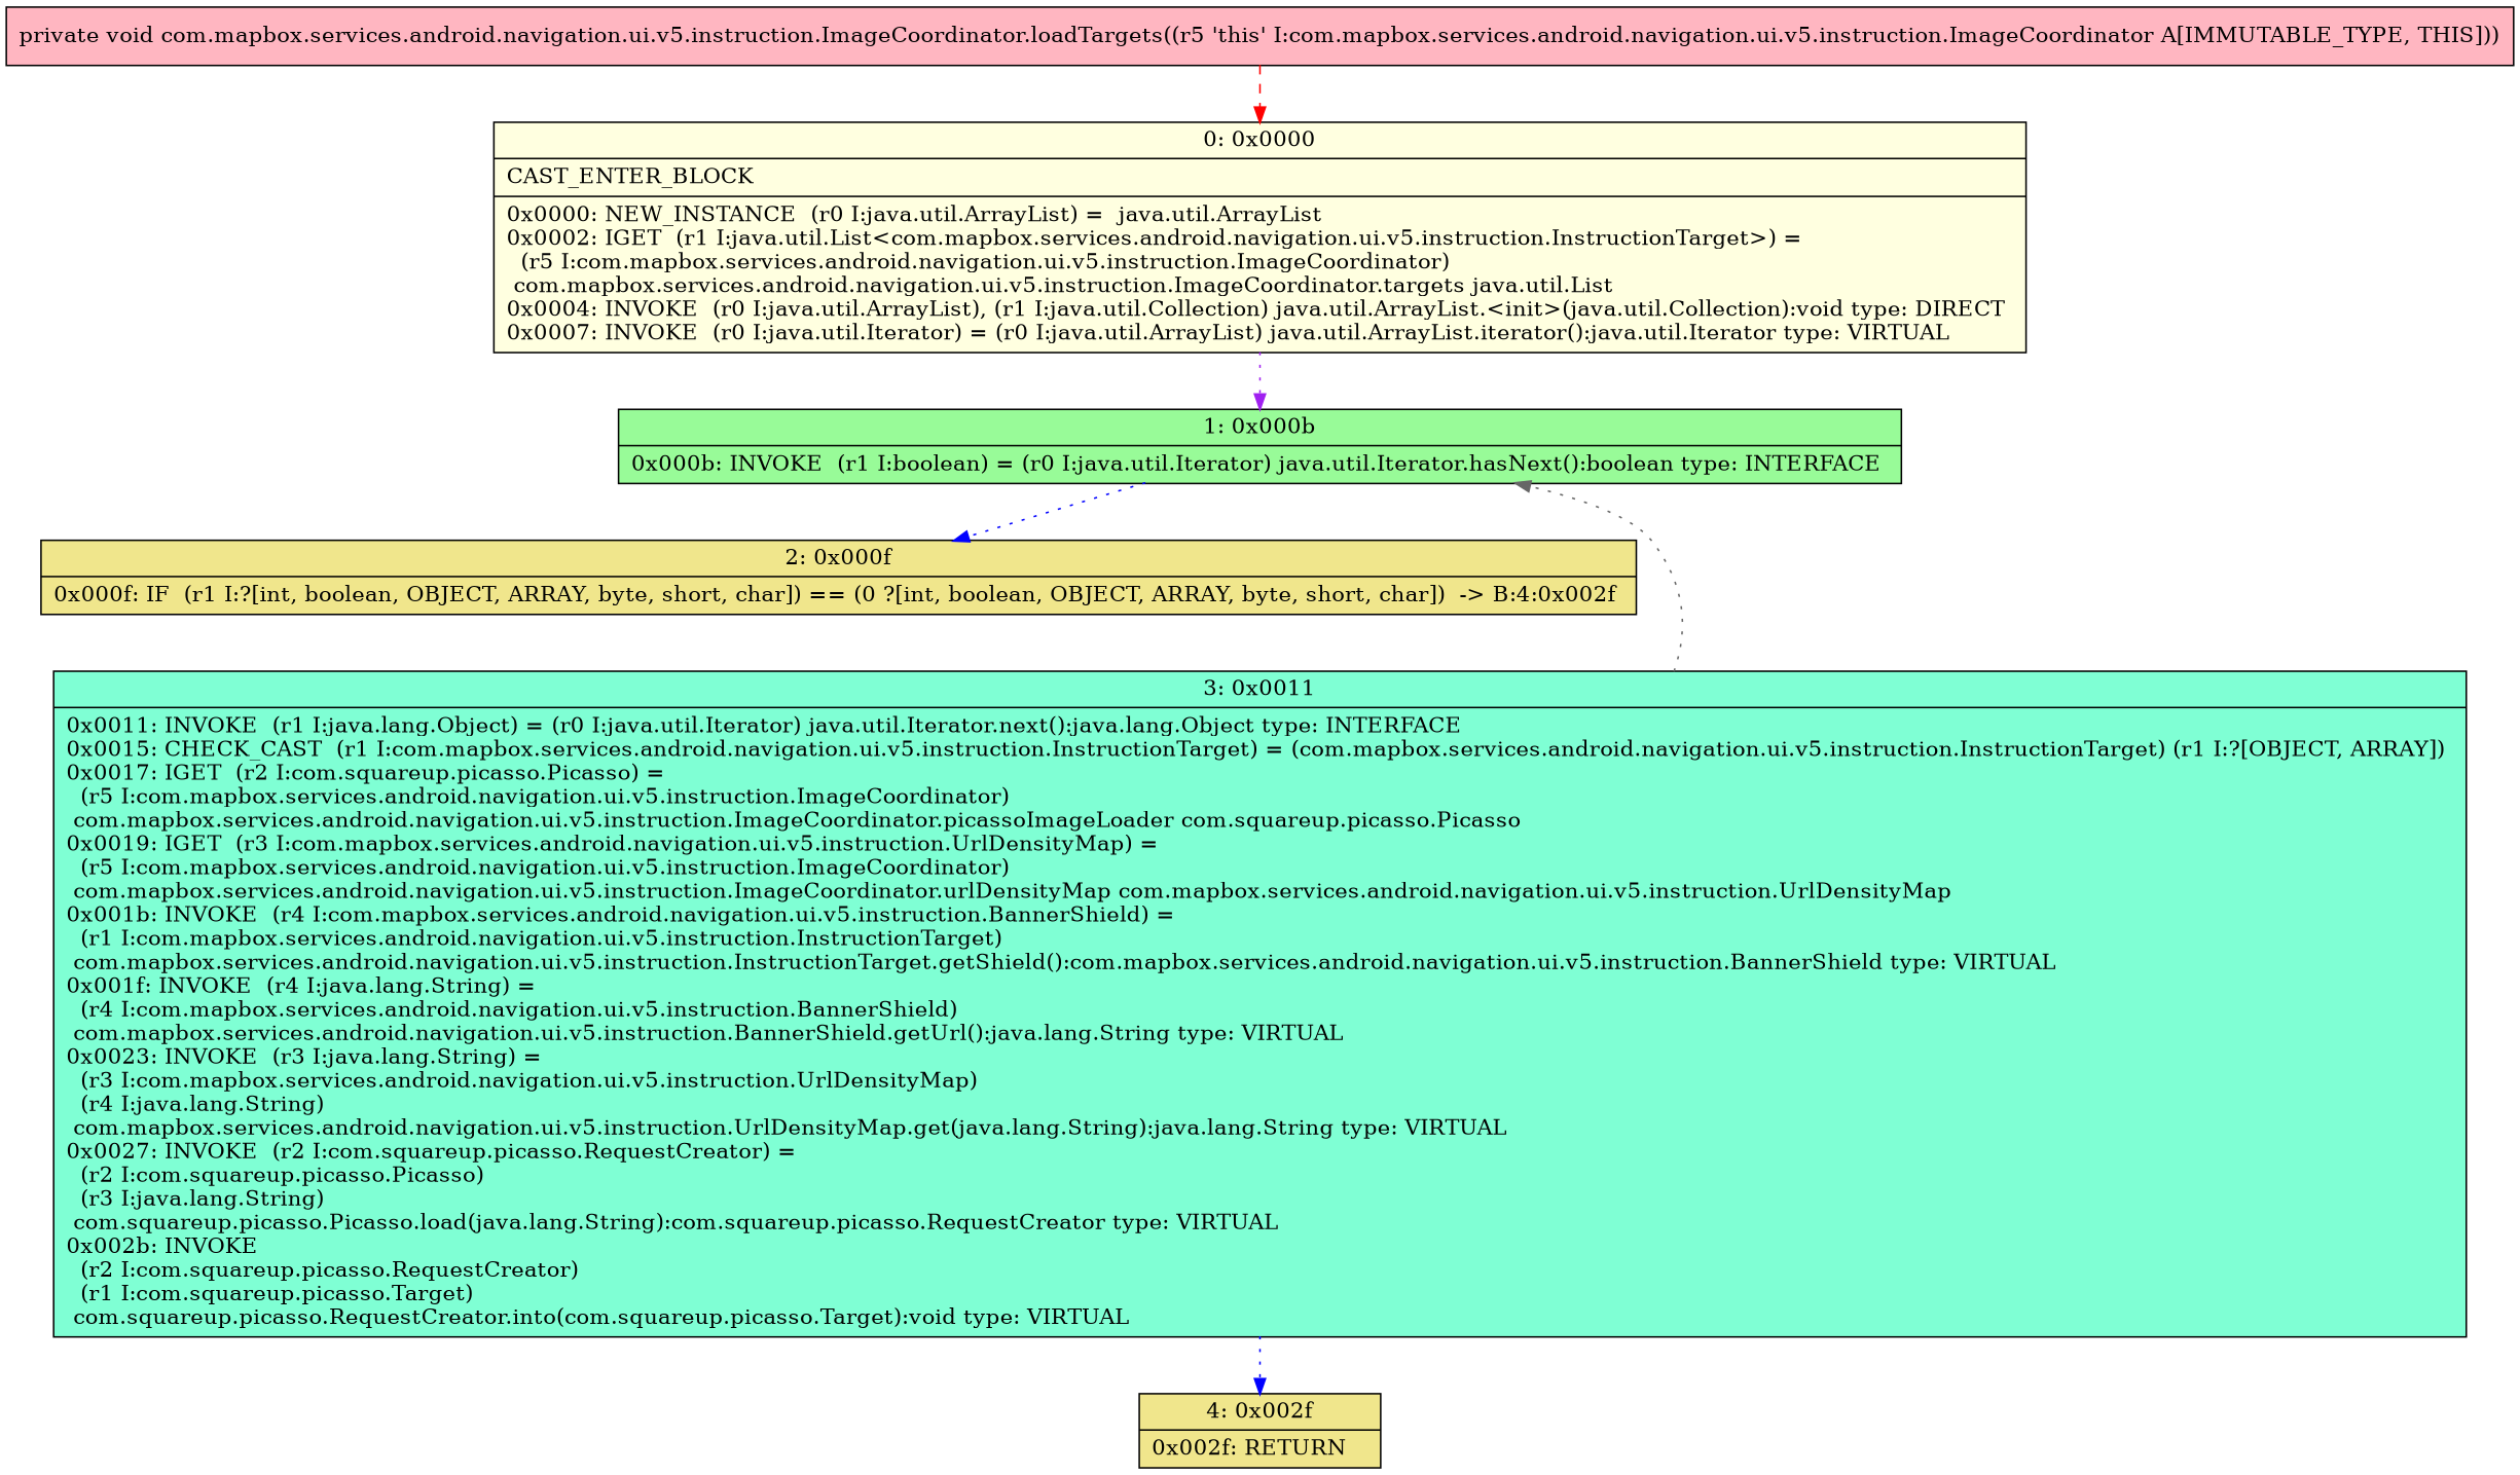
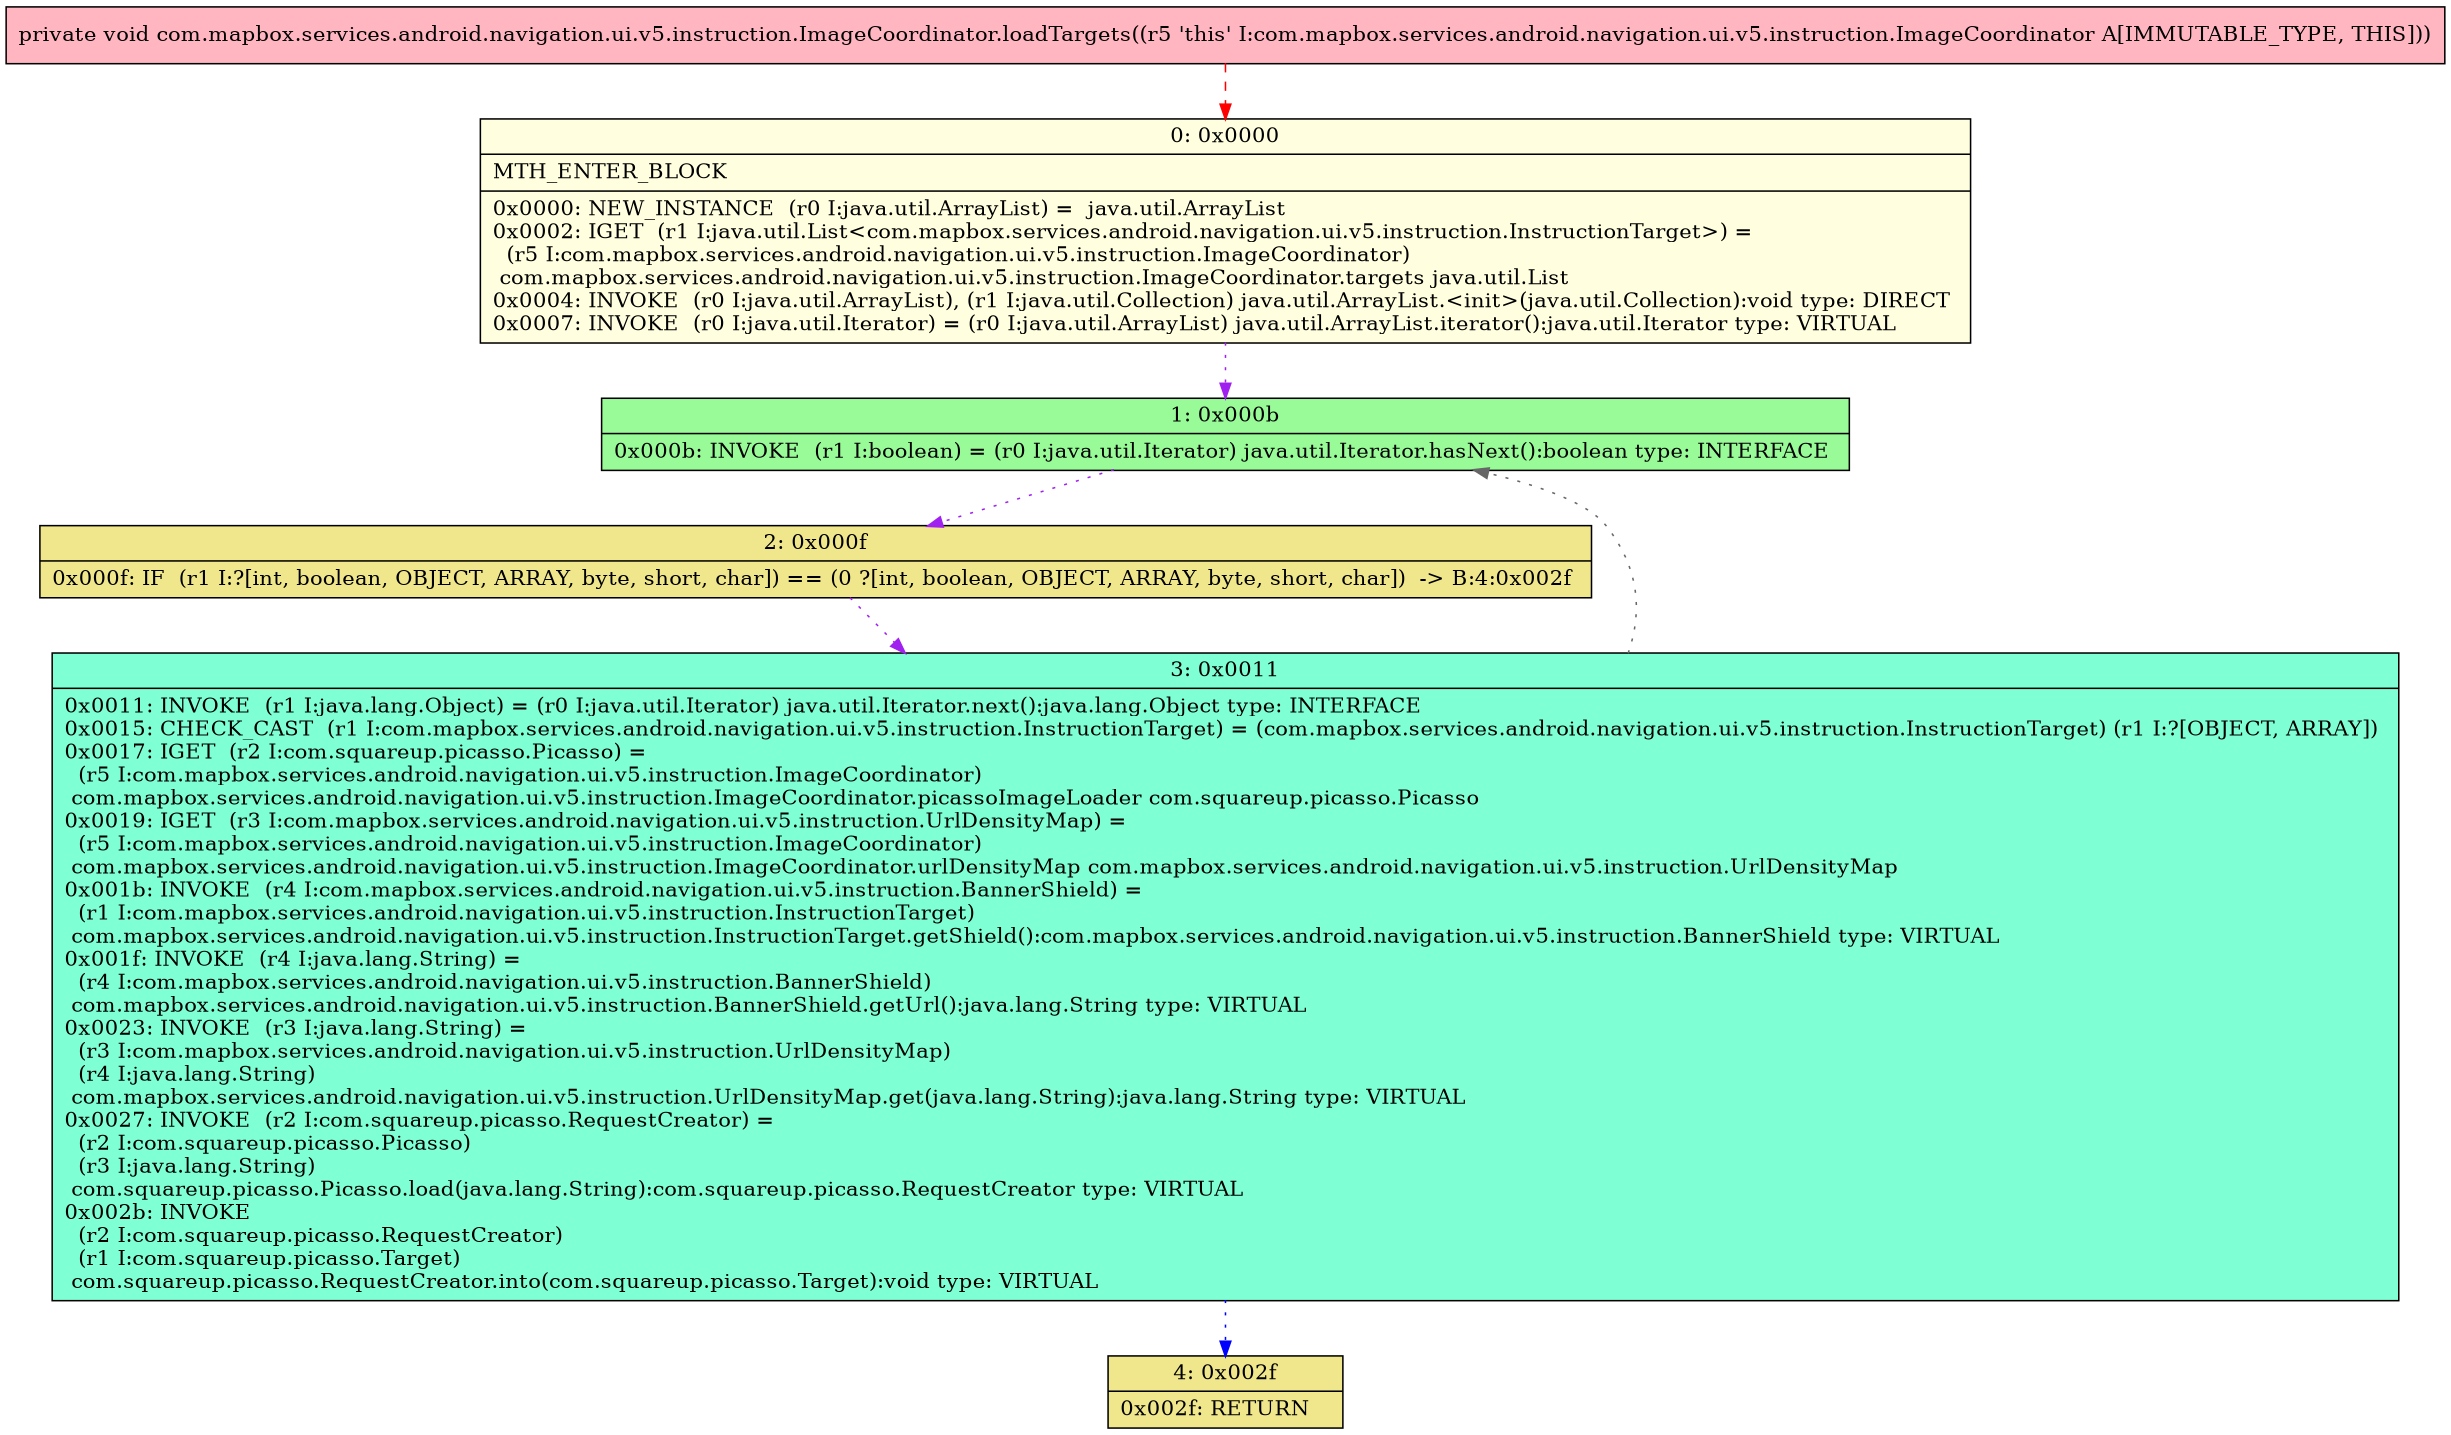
  digraph {
    node [fillcolor=khaki shape=record style=filled]
    edge [color=purple style=dotted]
-   n1 [fillcolor=lightyellow label="{0\:\ 0x0000|CAST_ENTER_BLOCK\l|0x0000: NEW_INSTANCE  (r0 I:java.util.ArrayList) =  java.util.ArrayList \l0x0002: IGET  (r1 I:java.util.List\<com.mapbox.services.android.navigation.ui.v5.instruction.InstructionTarget\>) = \l  (r5 I:com.mapbox.services.android.navigation.ui.v5.instruction.ImageCoordinator)\l com.mapbox.services.android.navigation.ui.v5.instruction.ImageCoordinator.targets java.util.List \l0x0004: INVOKE  (r0 I:java.util.ArrayList), (r1 I:java.util.Collection) java.util.ArrayList.\<init\>(java.util.Collection):void type: DIRECT \l0x0007: INVOKE  (r0 I:java.util.Iterator) = (r0 I:java.util.ArrayList) java.util.ArrayList.iterator():java.util.Iterator type: VIRTUAL \l}"]
+   n1 [fillcolor=lightyellow label="{0\:\ 0x0000|MTH_ENTER_BLOCK\l|0x0000: NEW_INSTANCE  (r0 I:java.util.ArrayList) =  java.util.ArrayList \l0x0002: IGET  (r1 I:java.util.List\<com.mapbox.services.android.navigation.ui.v5.instruction.InstructionTarget\>) = \l  (r5 I:com.mapbox.services.android.navigation.ui.v5.instruction.ImageCoordinator)\l com.mapbox.services.android.navigation.ui.v5.instruction.ImageCoordinator.targets java.util.List \l0x0004: INVOKE  (r0 I:java.util.ArrayList), (r1 I:java.util.Collection) java.util.ArrayList.\<init\>(java.util.Collection):void type: DIRECT \l0x0007: INVOKE  (r0 I:java.util.Iterator) = (r0 I:java.util.ArrayList) java.util.ArrayList.iterator():java.util.Iterator type: VIRTUAL \l}"]
    n2 [fillcolor=palegreen label="{1\:\ 0x000b|0x000b: INVOKE  (r1 I:boolean) = (r0 I:java.util.Iterator) java.util.Iterator.hasNext():boolean type: INTERFACE \l}"]
    n3 [label="{2\:\ 0x000f|0x000f: IF  (r1 I:?[int, boolean, OBJECT, ARRAY, byte, short, char]) == (0 ?[int, boolean, OBJECT, ARRAY, byte, short, char])  \-\> B:4:0x002f \l}"]
    n4 [fillcolor=aquamarine label="{3\:\ 0x0011|0x0011: INVOKE  (r1 I:java.lang.Object) = (r0 I:java.util.Iterator) java.util.Iterator.next():java.lang.Object type: INTERFACE \l0x0015: CHECK_CAST  (r1 I:com.mapbox.services.android.navigation.ui.v5.instruction.InstructionTarget) = (com.mapbox.services.android.navigation.ui.v5.instruction.InstructionTarget) (r1 I:?[OBJECT, ARRAY]) \l0x0017: IGET  (r2 I:com.squareup.picasso.Picasso) = \l  (r5 I:com.mapbox.services.android.navigation.ui.v5.instruction.ImageCoordinator)\l com.mapbox.services.android.navigation.ui.v5.instruction.ImageCoordinator.picassoImageLoader com.squareup.picasso.Picasso \l0x0019: IGET  (r3 I:com.mapbox.services.android.navigation.ui.v5.instruction.UrlDensityMap) = \l  (r5 I:com.mapbox.services.android.navigation.ui.v5.instruction.ImageCoordinator)\l com.mapbox.services.android.navigation.ui.v5.instruction.ImageCoordinator.urlDensityMap com.mapbox.services.android.navigation.ui.v5.instruction.UrlDensityMap \l0x001b: INVOKE  (r4 I:com.mapbox.services.android.navigation.ui.v5.instruction.BannerShield) = \l  (r1 I:com.mapbox.services.android.navigation.ui.v5.instruction.InstructionTarget)\l com.mapbox.services.android.navigation.ui.v5.instruction.InstructionTarget.getShield():com.mapbox.services.android.navigation.ui.v5.instruction.BannerShield type: VIRTUAL \l0x001f: INVOKE  (r4 I:java.lang.String) = \l  (r4 I:com.mapbox.services.android.navigation.ui.v5.instruction.BannerShield)\l com.mapbox.services.android.navigation.ui.v5.instruction.BannerShield.getUrl():java.lang.String type: VIRTUAL \l0x0023: INVOKE  (r3 I:java.lang.String) = \l  (r3 I:com.mapbox.services.android.navigation.ui.v5.instruction.UrlDensityMap)\l  (r4 I:java.lang.String)\l com.mapbox.services.android.navigation.ui.v5.instruction.UrlDensityMap.get(java.lang.String):java.lang.String type: VIRTUAL \l0x0027: INVOKE  (r2 I:com.squareup.picasso.RequestCreator) = \l  (r2 I:com.squareup.picasso.Picasso)\l  (r3 I:java.lang.String)\l com.squareup.picasso.Picasso.load(java.lang.String):com.squareup.picasso.RequestCreator type: VIRTUAL \l0x002b: INVOKE  \l  (r2 I:com.squareup.picasso.RequestCreator)\l  (r1 I:com.squareup.picasso.Target)\l com.squareup.picasso.RequestCreator.into(com.squareup.picasso.Target):void type: VIRTUAL \l}"]
    n5 [label="{4\:\ 0x002f|0x002f: RETURN   \l}"]
    n6 [fillcolor=lightpink label="{private void com.mapbox.services.android.navigation.ui.v5.instruction.ImageCoordinator.loadTargets((r5 'this' I:com.mapbox.services.android.navigation.ui.v5.instruction.ImageCoordinator A[IMMUTABLE_TYPE, THIS])) }"]
    n1 -> n2
-   n2 -> n3 [color=blue]
+   n2 -> n3
+   n3 -> n4
    n4 -> n2 [color=gray40]
    n4 -> n5 [color=blue]
    n6 -> n1 [color=red style=dashed]
  }
